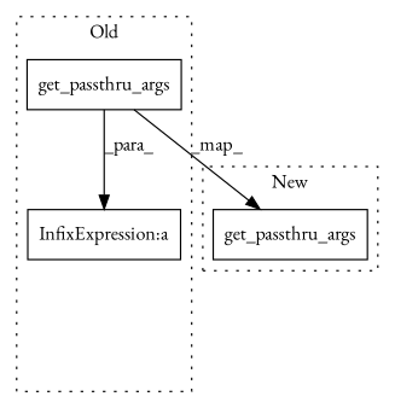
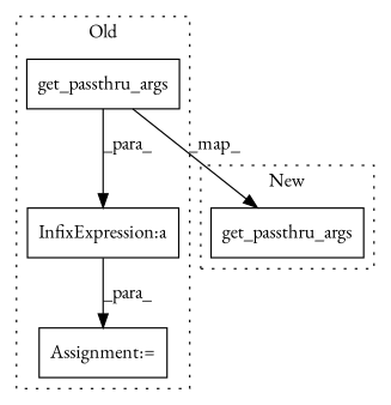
  digraph {
    fontname="EB Garamond"
    node [a=32 l=19 shape=box fontname="EB Garamond"]
    edge [fontname="EB Garamond"]
    n1 [label=get_passthru_args s=1806]
    n2 [a=27 l=3 label="InfixExpression:a" s=1825]
+   n3 [a=7 l=1 label="Assignment:=" s=1799]
    n4 [label=get_passthru_args s=1829]
    subgraph cluster_1 {
      label=Old
      style=dotted
      n1
      n2
+     n3
    }
    subgraph cluster_2 {
      label=New
      style=dotted
      n4
    }
    n1 -> n2 [label=_para_]
    n1 -> n4 [label=_map_]
+   n2 -> n3 [label=_para_]
  }
